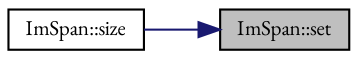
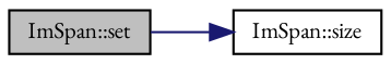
  digraph {
    rankdir=LR
    fontname="EB Garamond"
    node [color=black fontname="EB Garamond" fontsize=10 shape=record style=filled]
    n1 [fillcolor=grey75 fontcolor=black height=0.2 label="ImSpan::set" width=0.4]
    n2 [fillcolor=white height=0.2 label="ImSpan::size" width=0.4]
-   n2 -> n1 [color=midnightblue fontname="EB Garamond" fontsize=10 labelfontname=Helvetica labelfontsize=10 style=solid]
+   n1 -> n2 [color=midnightblue fontname="EB Garamond" fontsize=10 labelfontname=Helvetica labelfontsize=10 style=solid]
  }
